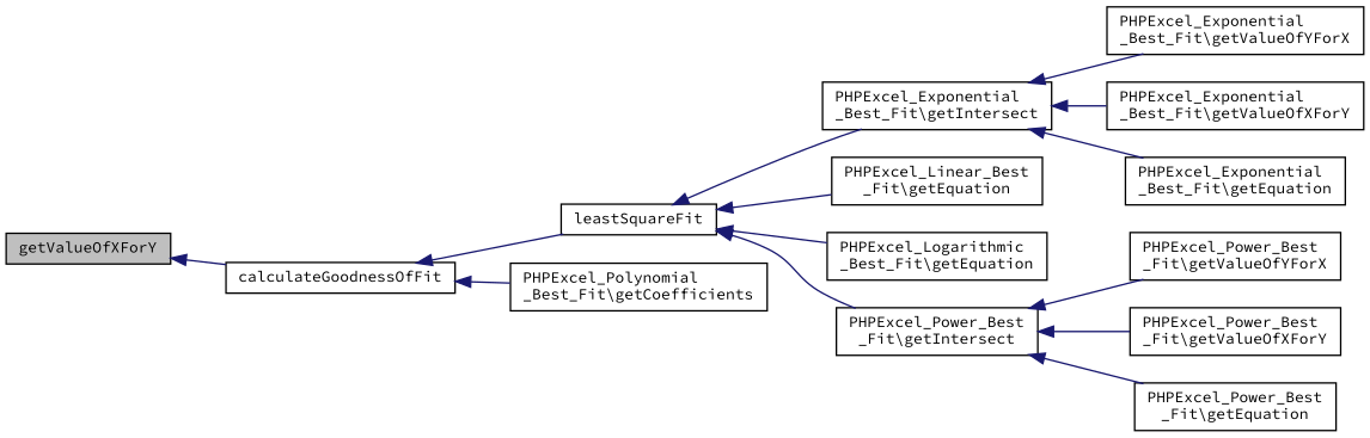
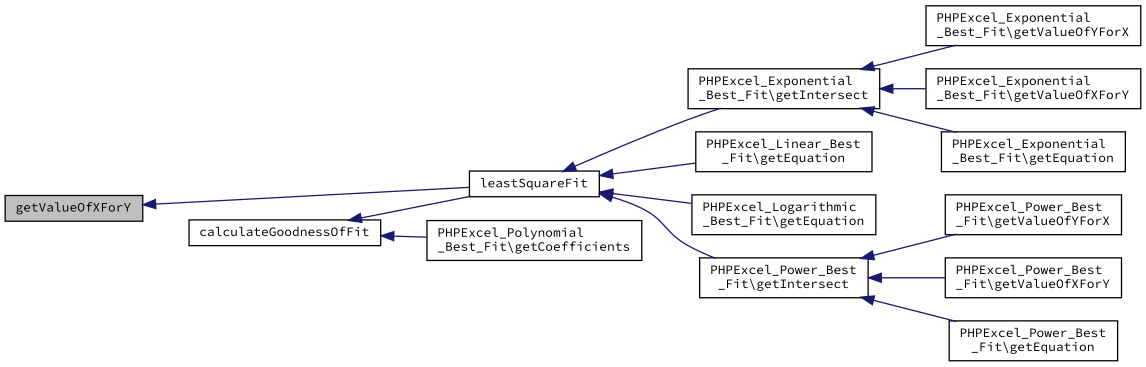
  digraph {
    fontname="Source Code Pro"
    rankdir=LR
    node [color=black fillcolor=white fontname="Source Code Pro" fontsize=10 shape=record style=filled]
    edge [color=midnightblue dir=back fontname="Source Code Pro" fontsize=10 labelfontname=Helvetica labelfontsize=10 style=solid]
    n1 [fillcolor=grey75 fontcolor=black height=0.2 label=getValueOfXForY width=0.4]
    n2 [height=0.2 label=calculateGoodnessOfFit width=0.4]
    n3 [height=0.2 label=leastSquareFit width=0.4]
    n4 [height=0.2 label="PHPExcel_Polynomial\l_Best_Fit\\getCoefficients" width=0.4]
    n5 [height=0.2 label="PHPExcel_Exponential\l_Best_Fit\\getIntersect" width=0.4]
    n6 [height=0.2 label="PHPExcel_Linear_Best\l_Fit\\getEquation" width=0.4]
    n7 [height=0.2 label="PHPExcel_Logarithmic\l_Best_Fit\\getEquation" width=0.4]
    n8 [height=0.2 label="PHPExcel_Power_Best\l_Fit\\getIntersect" width=0.4]
    n9 [height=0.2 label="PHPExcel_Exponential\l_Best_Fit\\getValueOfYForX" width=0.4]
    n10 [height=0.2 label="PHPExcel_Exponential\l_Best_Fit\\getValueOfXForY" width=0.4]
    n11 [height=0.2 label="PHPExcel_Exponential\l_Best_Fit\\getEquation" width=0.4]
    n12 [height=0.2 label="PHPExcel_Power_Best\l_Fit\\getValueOfYForX" width=0.4]
    n13 [height=0.2 label="PHPExcel_Power_Best\l_Fit\\getValueOfXForY" width=0.4]
    n14 [height=0.2 label="PHPExcel_Power_Best\l_Fit\\getEquation" width=0.4]
-   n1 -> n2
+   n1 -> n3
    n2 -> n3
    n2 -> n4
    n3 -> n5
    n3 -> n6
    n3 -> n7
    n3 -> n8
    n5 -> n9
    n5 -> n10
    n5 -> n11
    n8 -> n12
    n8 -> n13
    n8 -> n14
  }
